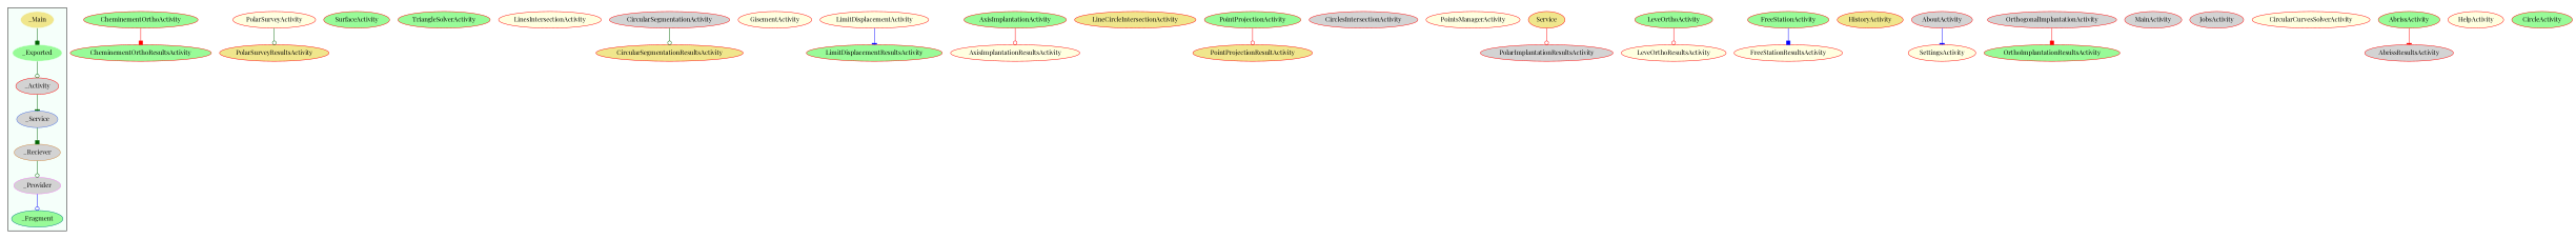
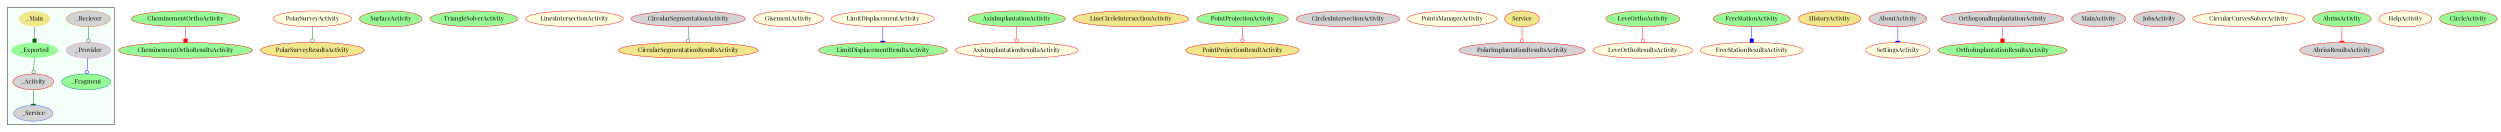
  digraph {
    fontname="Playfair Display"
    node [color=red fillcolor=palegreen fontname="Playfair Display" style=filled]
    edge [arrowhead=odot color=darkgreen fontname="Playfair Display"]
    _Activity [fillcolor=lightgrey]
    _Service [color=royalblue fillcolor=lightgrey]
    _Reciever [color=peru fillcolor=lightgrey]
    _Provider [color=violet fillcolor=lightgrey]
    _Fragment [color=teal]
    _Main [color=mintcream fillcolor=khaki]
    _Exported [color=mintcream]
    CheminementOrthoActivity
    CheminementOrthoResultsActivity
    PolarSurveyResultsActivity [fillcolor=khaki]
    SurfaceActivity
    TriangleSolverActivity
    LinesIntersectionActivity [fillcolor=lightyellow]
    PolarSurveyActivity [fillcolor=lightyellow]
    CircularSegmentationActivity [fillcolor=lightgrey]
    CircularSegmentationResultsActivity [fillcolor=khaki]
    GisementActivity [fillcolor=lightyellow]
    LimitDisplacementActivity [fillcolor=lightyellow]
    LimitDisplacementResultsActivity
    AxisImplantationResultsActivity [fillcolor=lightyellow]
    LineCircleIntersectionActivity [fillcolor=khaki]
    AxisImplantationActivity
    PointProjectionResultActivity [fillcolor=khaki]
    PointProjectionActivity
    CirclesIntersectionActivity [fillcolor=lightgrey]
    PointsManagerActivity [fillcolor=lightyellow]
    n27 [fillcolor=khaki label=Service]
    PolarImplantationResultsActivity [fillcolor=lightgrey]
    LeveOrthoResultsActivity [fillcolor=lightyellow]
    LeveOrthoActivity
    FreeStationResultsActivity [fillcolor=lightyellow]
    HistoryActivity [fillcolor=khaki]
    FreeStationActivity
    AboutActivity [fillcolor=lightgrey]
    SettingsActivity [fillcolor=lightyellow]
    OrthogonalImplantationActivity [fillcolor=lightgrey]
    OrthoImplantationResultsActivity
    MainActivity [fillcolor=lightgrey]
    JobsActivity [fillcolor=lightgrey]
    CircularCurvesSolverActivity [fillcolor=lightyellow]
    AbrissResultsActivity [fillcolor=lightgrey]
    AbrissActivity
    HelpActivity [fillcolor=lightyellow]
    CircleActivity
    subgraph cluster_1 {
      bgcolor=mintcream
      _Activity
      _Service
      _Reciever
      _Provider
      _Fragment
      _Main
      _Exported
    }
    _Activity -> _Service [arrowhead=tee]
-   _Service -> _Reciever [arrowhead=box]
    _Reciever -> _Provider
    _Provider -> _Fragment [color=blue]
    _Main -> _Exported [arrowhead=box]
    _Exported -> _Activity
    CheminementOrthoActivity -> CheminementOrthoResultsActivity [arrowhead=box color=red]
    PolarSurveyActivity -> PolarSurveyResultsActivity
    CircularSegmentationActivity -> CircularSegmentationResultsActivity
    LimitDisplacementActivity -> LimitDisplacementResultsActivity [arrowhead=tee color=blue]
    AxisImplantationActivity -> AxisImplantationResultsActivity [color=red]
    PointProjectionActivity -> PointProjectionResultActivity [color=red]
    n27 -> PolarImplantationResultsActivity [color=red]
    LeveOrthoActivity -> LeveOrthoResultsActivity [color=red]
    FreeStationActivity -> FreeStationResultsActivity [arrowhead=box color=blue]
    AboutActivity -> SettingsActivity [arrowhead=tee color=blue]
    OrthogonalImplantationActivity -> OrthoImplantationResultsActivity [arrowhead=box color=red]
    AbrissActivity -> AbrissResultsActivity [arrowhead=tee color=red]
  }
